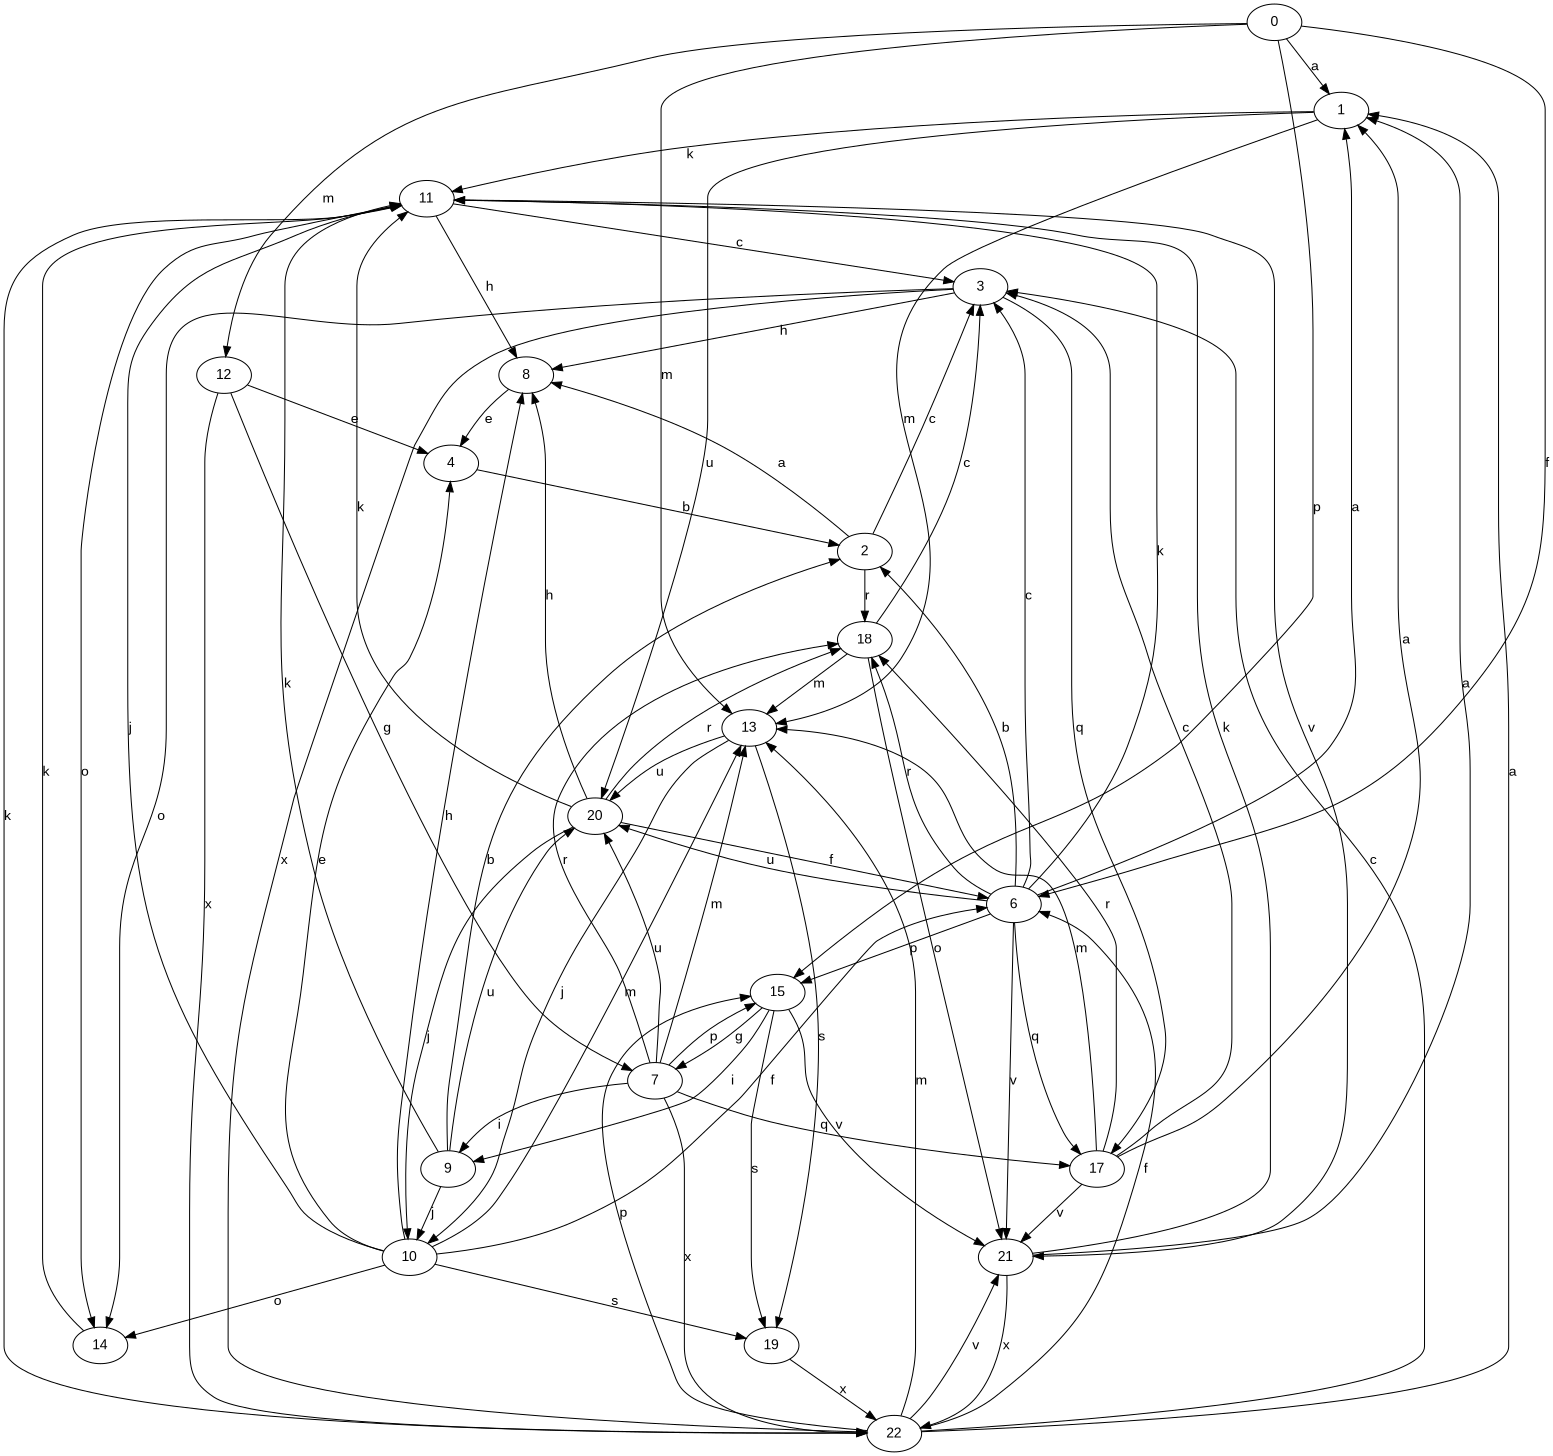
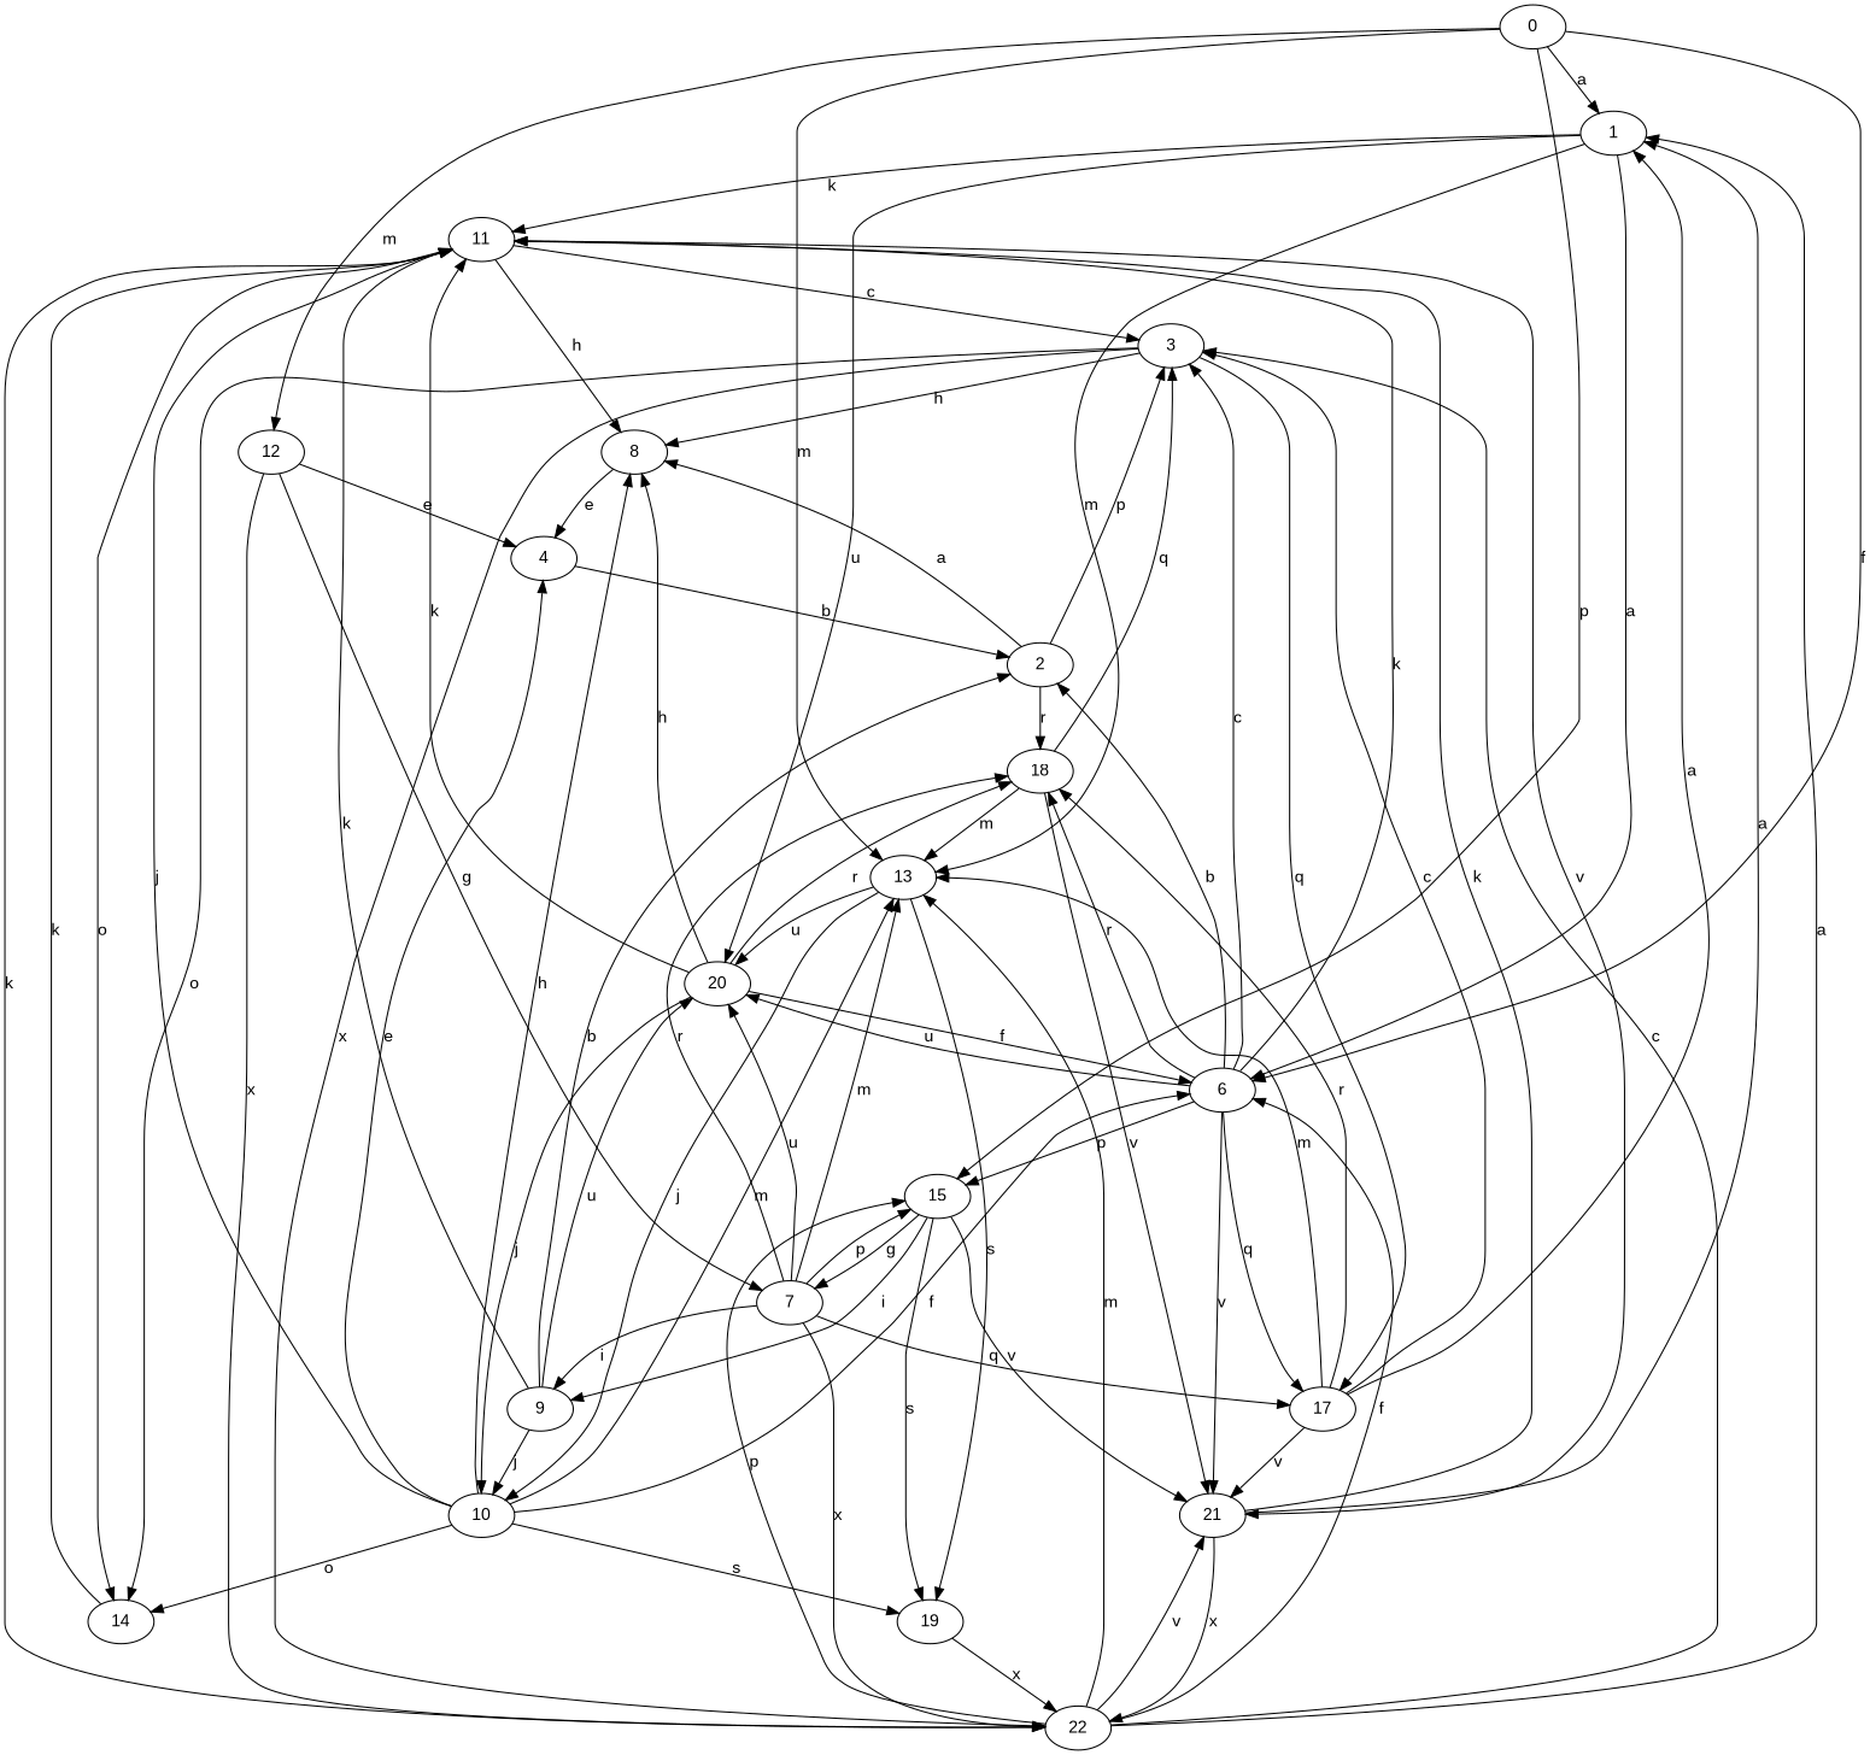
  strict digraph {
    fontname="Liberation Sans"
    node [fontname="Liberation Sans"]
    edge [fontname="Liberation Sans"]
    1
    11
    13
    20
    3
    8
    14
    21
    10
    19
    18
    6
    2
    17
    22
    4
    15
    7
    9
    0
    12
    1 -> 11 [label=k]
    1 -> 13 [label=m]
    1 -> 20 [label=u]
    11 -> 3 [label=c]
    11 -> 8 [label=h]
    11 -> 14 [label=o]
    11 -> 21 [label=v]
    13 -> 20 [label=u]
    13 -> 10 [label=j]
    13 -> 19 [label=s]
    20 -> 11 [label=k]
    20 -> 8 [label=h]
    20 -> 10 [label=j]
    20 -> 18 [label=r]
    20 -> 6 [label=f]
    3 -> 8 [label=h]
    3 -> 14 [label=o]
    3 -> 17 [label=q]
    3 -> 22 [label=x]
    8 -> 4 [label=e]
    14 -> 11 [label=k]
    21 -> 1 [label=a]
    21 -> 11 [label=k]
    21 -> 22 [label=x]
    10 -> 11 [label=j]
    10 -> 13 [label=m]
    10 -> 8 [label=h]
    10 -> 14 [label=o]
    10 -> 19 [label=s]
    10 -> 6 [label=f]
    10 -> 4 [label=e]
    19 -> 22 [label=x]
    18 -> 13 [label=m]
-   18 -> 3 [label=c]
-   18 -> 21 [label=o]
-   6 -> 1 [label=a]
+   18 -> 3 [label=q]
+   18 -> 21 [label=v]
+   1 -> 6 [label=a]
    6 -> 11 [label=k]
    6 -> 20 [label=u]
    6 -> 3 [label=c]
    6 -> 21 [label=v]
    6 -> 18 [label=r]
    6 -> 2 [label=b]
    6 -> 17 [label=q]
    6 -> 15 [label=p]
-   2 -> 3 [label=c]
+   2 -> 3 [label=p]
    2 -> 8 [label=a]
    2 -> 18 [label=r]
    17 -> 1 [label=a]
    17 -> 13 [label=m]
    17 -> 3 [label=c]
    17 -> 21 [label=v]
    17 -> 18 [label=r]
    22 -> 1 [label=a]
    22 -> 11 [label=k]
    22 -> 13 [label=m]
    22 -> 3 [label=c]
    22 -> 21 [label=v]
    22 -> 6 [label=f]
    22 -> 15 [label=p]
    4 -> 2 [label=b]
    15 -> 21 [label=v]
    15 -> 19 [label=s]
    15 -> 7 [label=g]
    15 -> 9 [label=i]
    7 -> 13 [label=m]
    7 -> 20 [label=u]
    7 -> 18 [label=r]
    7 -> 17 [label=q]
    7 -> 22 [label=x]
    7 -> 15 [label=p]
    7 -> 9 [label=i]
    9 -> 11 [label=k]
    9 -> 20 [label=u]
    9 -> 10 [label=j]
    9 -> 2 [label=b]
    0 -> 1 [label=a]
    0 -> 13 [label=m]
    0 -> 6 [label=f]
    0 -> 15 [label=p]
    0 -> 12 [label=m]
    12 -> 22 [label=x]
    12 -> 4 [label=e]
    12 -> 7 [label=g]
  }
